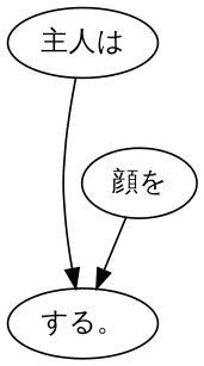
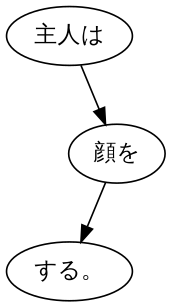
  digraph {
    fontname="IBM Plex Mono"
    node [fontname="IBM Plex Mono"]
    edge [fontname="IBM Plex Mono"]
    n1 [label="主人は"]
    n2 [label="する。"]
    n3 [label="顔を"]
-   n1 -> n2
+   n1 -> n3
    n3 -> n2
  }
